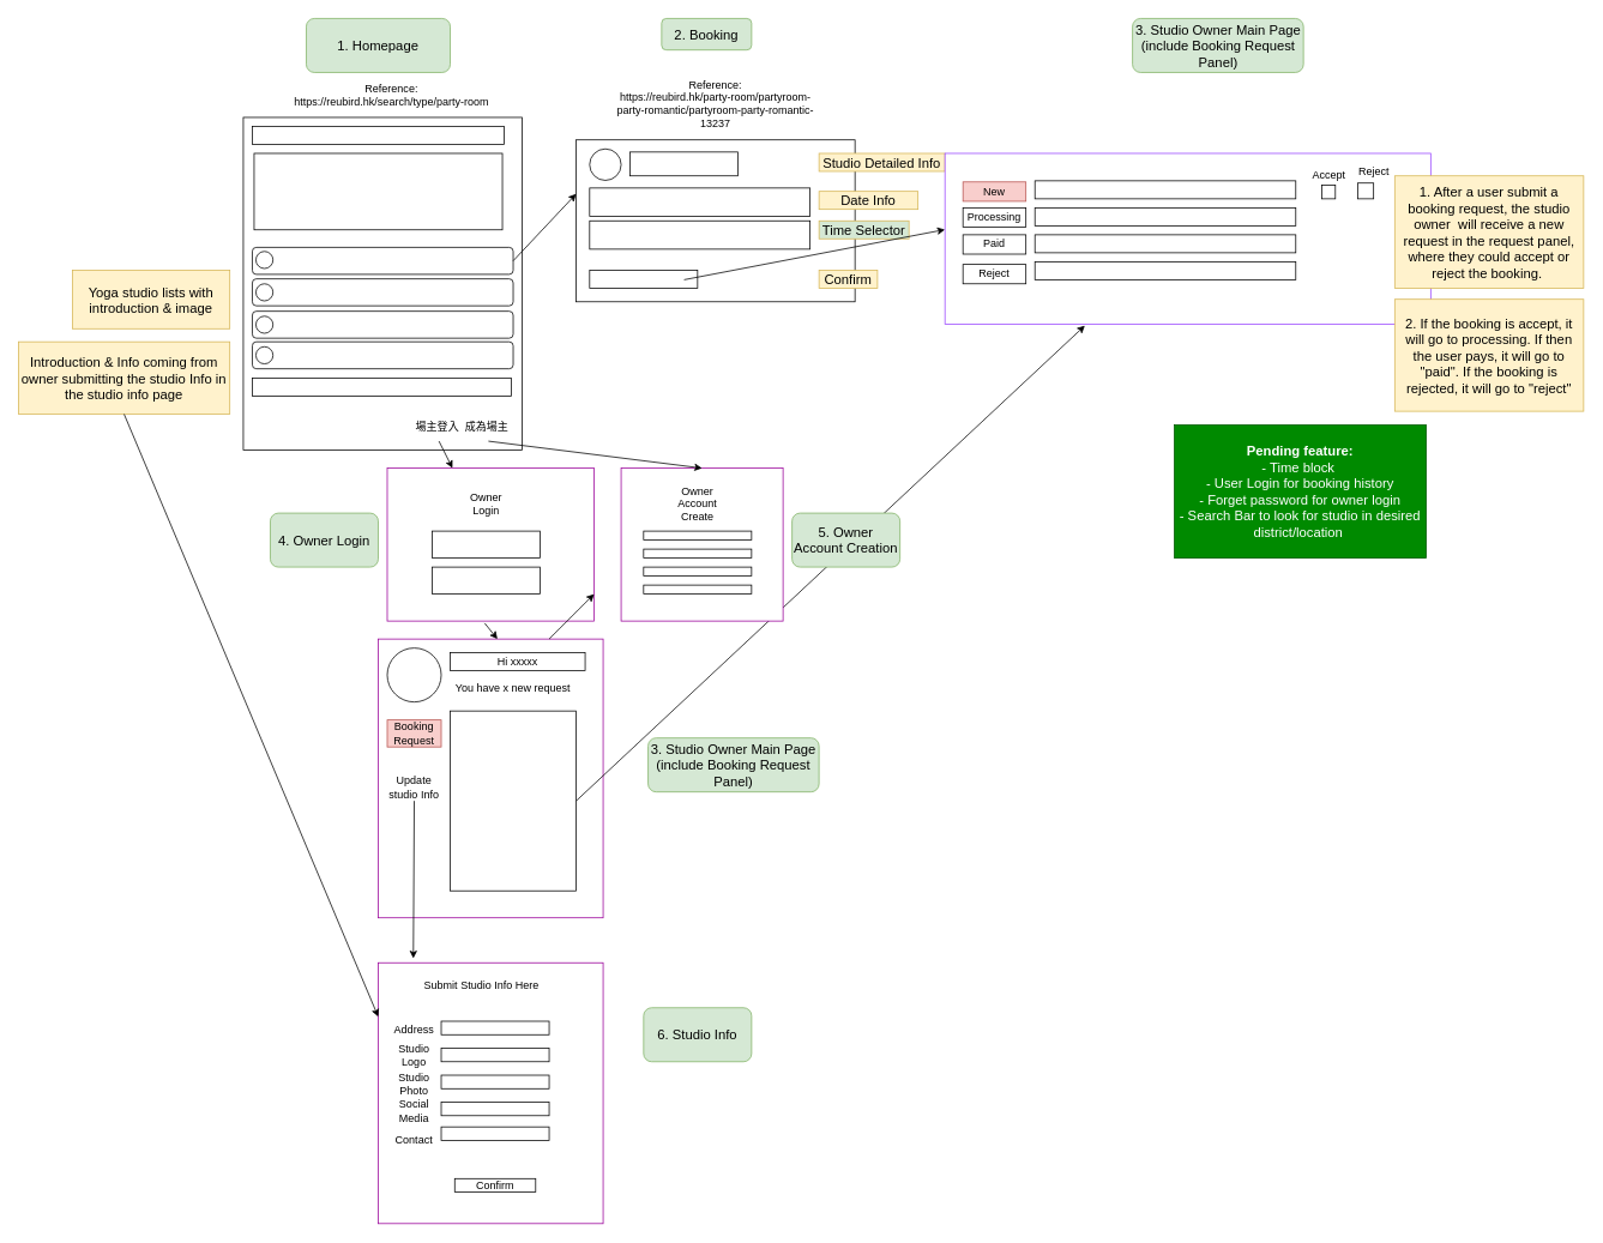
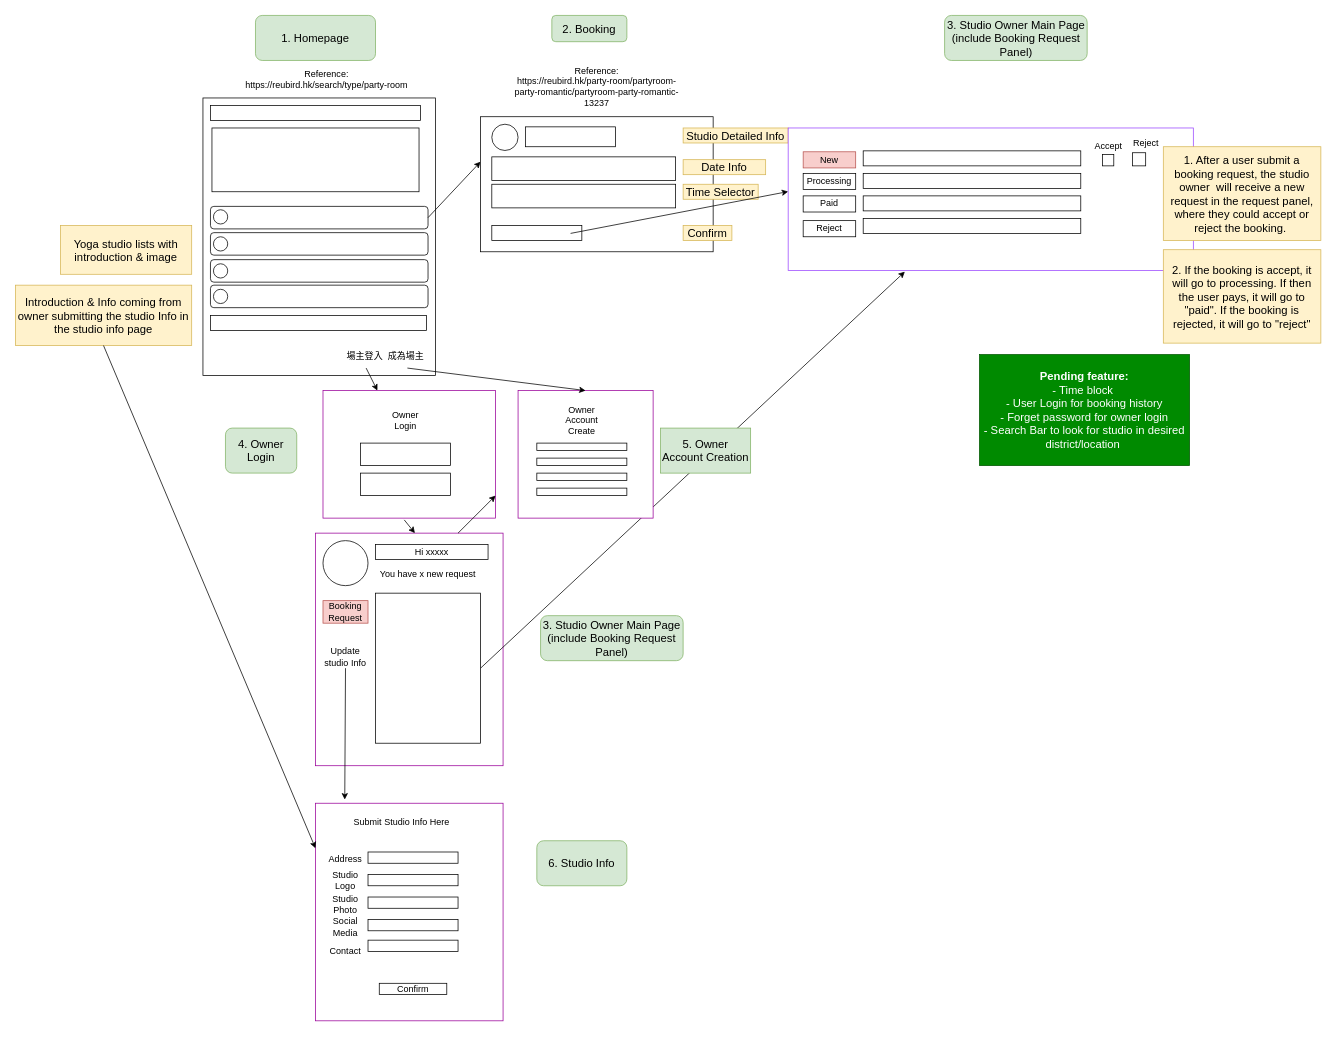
  <mxCell id="0" />
  <mxCell id="1" parent="0" />
  <mxCell id="2" value="" style="rounded=0;whiteSpace=wrap;html=1;" parent="1" vertex="1"><mxGeometry x="270" y="130" width="310" height="370" as="geometry" /></mxCell>
  <mxCell id="3" value="" style="rounded=1;whiteSpace=wrap;html=1;" parent="1" vertex="1"><mxGeometry x="280" y="274.5" width="290" height="30" as="geometry" /></mxCell>
  <mxCell id="4" value="" style="rounded=1;whiteSpace=wrap;html=1;" parent="1" vertex="1"><mxGeometry x="280" y="309.5" width="290" height="30" as="geometry" /></mxCell>
  <mxCell id="5" value="" style="rounded=1;whiteSpace=wrap;html=1;" parent="1" vertex="1"><mxGeometry x="280" y="345.5" width="290" height="30" as="geometry" /></mxCell>
  <mxCell id="6" value="" style="rounded=1;whiteSpace=wrap;html=1;" parent="1" vertex="1"><mxGeometry x="280" y="379.5" width="290" height="30" as="geometry" /></mxCell>
  <mxCell id="7" value="" style="ellipse;whiteSpace=wrap;html=1;aspect=fixed;" parent="1" vertex="1"><mxGeometry x="284" y="279" width="19" height="19" as="geometry" /></mxCell>
  <mxCell id="8" value="" style="ellipse;whiteSpace=wrap;html=1;aspect=fixed;" parent="1" vertex="1"><mxGeometry x="284" y="315" width="19" height="19" as="geometry" /></mxCell>
  <mxCell id="9" value="" style="ellipse;whiteSpace=wrap;html=1;aspect=fixed;" parent="1" vertex="1"><mxGeometry x="284" y="351" width="19" height="19" as="geometry" /></mxCell>
  <mxCell id="10" value="" style="ellipse;whiteSpace=wrap;html=1;aspect=fixed;" parent="1" vertex="1"><mxGeometry x="284" y="385" width="19" height="19" as="geometry" /></mxCell>
  <mxCell id="11" value="&lt;font style=&quot;font-size: 15px;&quot;&gt;Yoga studio lists with introduction &amp;amp; image&lt;/font&gt;" style="rounded=0;whiteSpace=wrap;html=1;fillColor=#fff2cc;strokeColor=#d6b656;" parent="1" vertex="1"><mxGeometry x="80" y="300" width="175" height="65" as="geometry" /></mxCell>
  <mxCell id="12" value="" style="endArrow=classic;html=1;rounded=0;exitX=1;exitY=0.5;exitDx=0;exitDy=0;" parent="1" source="3" edge="1"><mxGeometry width="50" height="50" relative="1" as="geometry"><mxPoint x="470" y="230" as="sourcePoint" /><mxPoint x="640" y="215" as="targetPoint" /></mxGeometry></mxCell>
  <mxCell id="13" value="" style="rounded=0;whiteSpace=wrap;html=1;" parent="1" vertex="1"><mxGeometry x="640" y="155" width="310" height="180" as="geometry" /></mxCell>
  <mxCell id="14" value="" style="ellipse;whiteSpace=wrap;html=1;aspect=fixed;" parent="1" vertex="1"><mxGeometry x="655" y="165" width="35" height="35" as="geometry" /></mxCell>
  <mxCell id="15" value="" style="rounded=0;whiteSpace=wrap;html=1;" parent="1" vertex="1"><mxGeometry x="700" y="168.5" width="120" height="26.5" as="geometry" /></mxCell>
  <mxCell id="16" value="" style="rounded=0;whiteSpace=wrap;html=1;" parent="1" vertex="1"><mxGeometry x="655" y="208.5" width="245" height="31.5" as="geometry" /></mxCell>
  <mxCell id="17" value="" style="rounded=0;whiteSpace=wrap;html=1;" parent="1" vertex="1"><mxGeometry x="655" y="245" width="245" height="31.5" as="geometry" /></mxCell>
  <mxCell id="18" value="&lt;font style=&quot;font-size: 15px;&quot;&gt;Studio Detailed Info&lt;/font&gt;" style="rounded=0;whiteSpace=wrap;html=1;fillColor=#fff2cc;strokeColor=#d6b656;fontSize=15;" parent="1" vertex="1"><mxGeometry x="910" y="170" width="140" height="20" as="geometry" /></mxCell>
  <mxCell id="19" value="&lt;font style=&quot;font-size: 15px;&quot;&gt;Date Info&lt;/font&gt;" style="rounded=0;whiteSpace=wrap;html=1;fillColor=#fff2cc;strokeColor=#d6b656;fontSize=15;" parent="1" vertex="1"><mxGeometry x="910" y="212.25" width="110" height="20" as="geometry" /></mxCell>
- <mxCell id="20" value="&lt;font style=&quot;font-size: 15px;&quot;&gt;Time Selector&lt;/font&gt;" style="rounded=0;whiteSpace=wrap;html=1;fillColor=#d5e8d4;strokeColor=#d6b656;fontSize=15;" parent="1" vertex="1"><mxGeometry x="910" y="245" width="100" height="20" as="geometry" /></mxCell>
+ <mxCell id="20" value="&lt;font style=&quot;font-size: 15px;&quot;&gt;Time Selector&lt;/font&gt;" style="rounded=0;whiteSpace=wrap;html=1;fillColor=#fff2cc;strokeColor=#d6b656;fontSize=15;" parent="1" vertex="1"><mxGeometry x="910" y="245" width="100" height="20" as="geometry" /></mxCell>
  <mxCell id="21" value="" style="rounded=0;whiteSpace=wrap;html=1;" parent="1" vertex="1"><mxGeometry x="655" y="300" width="120" height="20" as="geometry" /></mxCell>
  <mxCell id="22" value="&lt;span style=&quot;font-size: 15px;&quot;&gt;Confirm&lt;/span&gt;" style="rounded=0;whiteSpace=wrap;html=1;fillColor=#fff2cc;strokeColor=#d6b656;fontSize=15;" parent="1" vertex="1"><mxGeometry x="910" y="300" width="65" height="20" as="geometry" /></mxCell>
  <mxCell id="23" value="" style="endArrow=classic;html=1;rounded=0;exitX=1;exitY=0.5;exitDx=0;exitDy=0;entryX=0;entryY=0.446;entryDx=0;entryDy=0;entryPerimeter=0;" parent="1" target="24" edge="1"><mxGeometry width="50" height="50" relative="1" as="geometry"><mxPoint x="760" y="310.5" as="sourcePoint" /><mxPoint x="1050" y="310" as="targetPoint" /></mxGeometry></mxCell>
  <mxCell id="24" value="" style="rounded=0;whiteSpace=wrap;html=1;strokeColor=#9a47ff;" parent="1" vertex="1"><mxGeometry x="1050" y="170" width="540" height="190" as="geometry" /></mxCell>
  <mxCell id="25" value="" style="rounded=0;whiteSpace=wrap;html=1;" parent="1" vertex="1"><mxGeometry x="1150" y="230.5" width="290" height="20" as="geometry" /></mxCell>
  <mxCell id="26" value="" style="rounded=0;whiteSpace=wrap;html=1;" parent="1" vertex="1"><mxGeometry x="282" y="170" width="276" height="85" as="geometry" /></mxCell>
  <mxCell id="27" value="" style="rounded=0;whiteSpace=wrap;html=1;" parent="1" vertex="1"><mxGeometry x="280" y="140" width="280" height="20" as="geometry" /></mxCell>
  <mxCell id="28" value="" style="rounded=0;whiteSpace=wrap;html=1;" parent="1" vertex="1"><mxGeometry x="280" y="420" width="288" height="20" as="geometry" /></mxCell>
  <mxCell id="29" value="場主登入&amp;nbsp; 成為場主&amp;nbsp;" style="text;html=1;strokeColor=none;fillColor=none;align=center;verticalAlign=middle;whiteSpace=wrap;rounded=0;" parent="1" vertex="1"><mxGeometry x="460" y="460" width="110" height="30" as="geometry" /></mxCell>
  <mxCell id="30" value="" style="rounded=0;whiteSpace=wrap;html=1;strokeColor=#990099;" parent="1" vertex="1"><mxGeometry x="420" y="710" width="250" height="310" as="geometry" /></mxCell>
  <mxCell id="31" value="" style="rounded=0;whiteSpace=wrap;html=1;" parent="1" vertex="1"><mxGeometry x="1150" y="260.5" width="290" height="20" as="geometry" /></mxCell>
  <mxCell id="32" value="" style="rounded=0;whiteSpace=wrap;html=1;" parent="1" vertex="1"><mxGeometry x="1150" y="290.5" width="290" height="20" as="geometry" /></mxCell>
  <mxCell id="33" value="&lt;b style=&quot;font-size: 15px;&quot;&gt;Pending feature: &lt;/b&gt;&lt;br style=&quot;font-size: 15px;&quot;&gt;- Time block&amp;nbsp;&lt;br style=&quot;font-size: 15px;&quot;&gt;- User Login for booking history&lt;br&gt;- Forget password for owner login&lt;br&gt;- Search Bar to look for studio in desired district/location&amp;nbsp;" style="text;html=1;strokeColor=#005700;fillColor=#008a00;align=center;verticalAlign=middle;whiteSpace=wrap;rounded=0;fontColor=#ffffff;fontSize=15;" parent="1" vertex="1"><mxGeometry x="1305" y="472" width="280" height="148" as="geometry" /></mxCell>
  <mxCell id="34" value="" style="ellipse;whiteSpace=wrap;html=1;aspect=fixed;" parent="1" vertex="1"><mxGeometry x="430" y="720" width="60" height="60" as="geometry" /></mxCell>
  <mxCell id="35" value="Hi xxxxx" style="rounded=0;whiteSpace=wrap;html=1;" parent="1" vertex="1"><mxGeometry x="500" y="725" width="150" height="20" as="geometry" /></mxCell>
  <mxCell id="36" value="Booking Request" style="text;html=1;strokeColor=#b85450;fillColor=#f8cecc;align=center;verticalAlign=middle;whiteSpace=wrap;rounded=0;" parent="1" vertex="1"><mxGeometry x="430" y="800" width="60" height="30" as="geometry" /></mxCell>
  <mxCell id="37" value="Update studio Info" style="text;html=1;strokeColor=none;fillColor=none;align=center;verticalAlign=middle;whiteSpace=wrap;rounded=0;" parent="1" vertex="1"><mxGeometry x="430" y="860" width="60" height="30" as="geometry" /></mxCell>
  <mxCell id="38" value="" style="endArrow=classic;html=1;rounded=0;entryX=0.288;entryY=1.008;entryDx=0;entryDy=0;entryPerimeter=0;exitX=1;exitY=0.5;exitDx=0;exitDy=0;" parent="1" source="54" target="24" edge="1"><mxGeometry width="50" height="50" relative="1" as="geometry"><mxPoint x="500" y="815" as="sourcePoint" /><mxPoint x="1050" y="450" as="targetPoint" /></mxGeometry></mxCell>
  <mxCell id="39" value="" style="rounded=0;whiteSpace=wrap;html=1;" parent="1" vertex="1"><mxGeometry x="1150" y="200.5" width="290" height="20" as="geometry" /></mxCell>
  <mxCell id="40" value="" style="whiteSpace=wrap;html=1;aspect=fixed;" parent="1" vertex="1"><mxGeometry x="1509" y="203" width="17.5" height="17.5" as="geometry" /></mxCell>
  <mxCell id="41" value="" style="whiteSpace=wrap;html=1;aspect=fixed;" parent="1" vertex="1"><mxGeometry x="1469" y="205.5" width="15" height="15" as="geometry" /></mxCell>
  <mxCell id="42" value="Reject" style="text;html=1;strokeColor=none;fillColor=none;align=center;verticalAlign=middle;whiteSpace=wrap;rounded=0;" parent="1" vertex="1"><mxGeometry x="1496.5" y="176" width="60" height="30" as="geometry" /></mxCell>
  <mxCell id="43" value="New" style="rounded=0;whiteSpace=wrap;html=1;fillColor=#f8cecc;strokeColor=#b85450;" parent="1" vertex="1"><mxGeometry x="1070" y="201.75" width="70" height="21.5" as="geometry" /></mxCell>
  <mxCell id="44" value="Processing" style="rounded=0;whiteSpace=wrap;html=1;" parent="1" vertex="1"><mxGeometry x="1070" y="230.5" width="70" height="21.5" as="geometry" /></mxCell>
  <mxCell id="45" value="Paid" style="rounded=0;whiteSpace=wrap;html=1;" parent="1" vertex="1"><mxGeometry x="1070" y="260.5" width="70" height="21.5" as="geometry" /></mxCell>
  <mxCell id="46" value="Reject" style="rounded=0;whiteSpace=wrap;html=1;" parent="1" vertex="1"><mxGeometry x="1070" y="293.5" width="70" height="21.5" as="geometry" /></mxCell>
  <mxCell id="47" value="Accept" style="text;html=1;strokeColor=none;fillColor=none;align=center;verticalAlign=middle;whiteSpace=wrap;rounded=0;" parent="1" vertex="1"><mxGeometry x="1446.5" y="178.5" width="60" height="30" as="geometry" /></mxCell>
  <mxCell id="48" value="" style="rounded=0;whiteSpace=wrap;html=1;strokeColor=#990099;" parent="1" vertex="1"><mxGeometry x="430" y="520" width="230" height="170" as="geometry" /></mxCell>
  <mxCell id="49" value="Owner Login" style="text;html=1;strokeColor=none;fillColor=none;align=center;verticalAlign=middle;whiteSpace=wrap;rounded=0;" parent="1" vertex="1"><mxGeometry x="510" y="545" width="60" height="30" as="geometry" /></mxCell>
  <mxCell id="50" value="" style="rounded=0;whiteSpace=wrap;html=1;" parent="1" vertex="1"><mxGeometry x="480" y="590" width="120" height="30" as="geometry" /></mxCell>
  <mxCell id="51" value="" style="rounded=0;whiteSpace=wrap;html=1;" parent="1" vertex="1"><mxGeometry x="480" y="630" width="120" height="30" as="geometry" /></mxCell>
  <mxCell id="52" value="" style="endArrow=classic;html=1;rounded=0;exitX=0.25;exitY=1;exitDx=0;exitDy=0;" parent="1" source="29" target="48" edge="1"><mxGeometry width="50" height="50" relative="1" as="geometry"><mxPoint x="690" y="670" as="sourcePoint" /><mxPoint x="740" y="620" as="targetPoint" /></mxGeometry></mxCell>
  <mxCell id="53" value="" style="endArrow=classic;html=1;rounded=0;exitX=0.471;exitY=1.014;exitDx=0;exitDy=0;exitPerimeter=0;entryX=0.53;entryY=0;entryDx=0;entryDy=0;entryPerimeter=0;" parent="1" source="48" target="30" edge="1"><mxGeometry width="50" height="50" relative="1" as="geometry"><mxPoint x="690" y="780" as="sourcePoint" /><mxPoint x="740" y="730" as="targetPoint" /></mxGeometry></mxCell>
  <mxCell id="54" value="" style="rounded=0;whiteSpace=wrap;html=1;" parent="1" vertex="1"><mxGeometry x="500" y="790" width="140" height="200" as="geometry" /></mxCell>
  <mxCell id="55" value="You have x new request" style="text;html=1;strokeColor=none;fillColor=none;align=center;verticalAlign=middle;whiteSpace=wrap;rounded=0;" parent="1" vertex="1"><mxGeometry x="500" y="750" width="140" height="30" as="geometry" /></mxCell>
  <mxCell id="56" value="&lt;font style=&quot;font-size: 15px;&quot;&gt;1. Homepage&lt;/font&gt;" style="rounded=1;whiteSpace=wrap;html=1;fillColor=#d5e8d4;strokeColor=#82b366;" parent="1" vertex="1"><mxGeometry x="340" y="20" width="160" height="60" as="geometry" /></mxCell>
  <mxCell id="57" value="&lt;font style=&quot;font-size: 15px;&quot;&gt;2. Booking&lt;/font&gt;" style="rounded=1;whiteSpace=wrap;html=1;fillColor=#d5e8d4;strokeColor=#82b366;" parent="1" vertex="1"><mxGeometry x="735" y="20" width="100" height="35" as="geometry" /></mxCell>
- <mxCell id="58" value="4. Owner Login" style="rounded=1;whiteSpace=wrap;html=1;fillColor=#d5e8d4;strokeColor=#82b366;fontSize=15;" parent="1" vertex="1"><mxGeometry x="300" y="570" width="120" height="60" as="geometry" /></mxCell>
+ <mxCell id="58" value="4. Owner Login" style="rounded=1;whiteSpace=wrap;html=1;fillColor=#d5e8d4;strokeColor=#82b366;fontSize=15;" parent="1" vertex="1"><mxGeometry x="300" y="570" width="95" height="60" as="geometry" /></mxCell>
  <mxCell id="59" value="3. Studio Owner Main Page (include Booking Request Panel)" style="rounded=1;whiteSpace=wrap;html=1;fillColor=#d5e8d4;strokeColor=#82b366;fontSize=15;" parent="1" vertex="1"><mxGeometry x="720" y="820" width="190" height="60" as="geometry" /></mxCell>
  <mxCell id="60" value="" style="rounded=0;whiteSpace=wrap;html=1;strokeColor=#990099;" parent="1" vertex="1"><mxGeometry x="690" y="520" width="180" height="170" as="geometry" /></mxCell>
  <mxCell id="61" value="Owner Account Create" style="text;html=1;strokeColor=none;fillColor=none;align=center;verticalAlign=middle;whiteSpace=wrap;rounded=0;" parent="1" vertex="1"><mxGeometry x="745" y="545" width="60" height="30" as="geometry" /></mxCell>
  <mxCell id="62" value="" style="rounded=0;whiteSpace=wrap;html=1;" parent="1" vertex="1"><mxGeometry x="715" y="590" width="120" height="10" as="geometry" /></mxCell>
  <mxCell id="63" value="" style="rounded=0;whiteSpace=wrap;html=1;" parent="1" vertex="1"><mxGeometry x="715" y="630" width="120" height="10" as="geometry" /></mxCell>
  <mxCell id="64" value="" style="rounded=0;whiteSpace=wrap;html=1;" parent="1" vertex="1"><mxGeometry x="715" y="610" width="120" height="10" as="geometry" /></mxCell>
- <mxCell id="65" value="5. Owner Account Creation" style="rounded=1;whiteSpace=wrap;html=1;fillColor=#d5e8d4;strokeColor=#82b366;fontSize=15;" parent="1" vertex="1"><mxGeometry x="880" y="570" width="120" height="60" as="geometry" /></mxCell>
+ <mxCell id="65" value="5. Owner Account Creation" style="whiteSpace=wrap;html=1;fillColor=#d5e8d4;strokeColor=#82b366;fontSize=15;rounded=0;" parent="1" vertex="1"><mxGeometry x="880" y="570" width="120" height="60" as="geometry" /></mxCell>
  <mxCell id="66" value="" style="endArrow=classic;html=1;rounded=0;exitX=0.75;exitY=1;exitDx=0;exitDy=0;entryX=0.5;entryY=0;entryDx=0;entryDy=0;" parent="1" source="29" target="60" edge="1"><mxGeometry width="50" height="50" relative="1" as="geometry"><mxPoint x="590" y="500" as="sourcePoint" /><mxPoint x="640" y="450" as="targetPoint" /></mxGeometry></mxCell>
  <mxCell id="67" value="" style="rounded=0;whiteSpace=wrap;html=1;" parent="1" vertex="1"><mxGeometry x="715" y="650" width="120" height="10" as="geometry" /></mxCell>
  <mxCell id="68" value="6. Studio Info" style="rounded=1;whiteSpace=wrap;html=1;fillColor=#d5e8d4;strokeColor=#82b366;fontSize=15;" parent="1" vertex="1"><mxGeometry x="715" y="1120" width="120" height="60" as="geometry" /></mxCell>
  <mxCell id="69" value="Reference: https://reubird.hk/search/type/party-room" style="text;html=1;strokeColor=none;fillColor=none;align=center;verticalAlign=middle;whiteSpace=wrap;rounded=0;" parent="1" vertex="1"><mxGeometry x="320" y="90" width="230" height="30" as="geometry" /></mxCell>
  <mxCell id="70" value="" style="group" parent="1" connectable="0" vertex="1"><mxGeometry x="420" y="1070" width="250" height="290" as="geometry" /></mxCell>
  <mxCell id="71" value="" style="rounded=0;whiteSpace=wrap;html=1;strokeColor=#990099;" parent="70" vertex="1"><mxGeometry width="250" height="290" as="geometry" /></mxCell>
  <mxCell id="72" value="" style="rounded=0;whiteSpace=wrap;html=1;" parent="70" vertex="1"><mxGeometry x="70" y="65" width="120" height="15" as="geometry" /></mxCell>
  <mxCell id="73" value="" style="rounded=0;whiteSpace=wrap;html=1;" parent="70" vertex="1"><mxGeometry x="70" y="95" width="120" height="15" as="geometry" /></mxCell>
  <mxCell id="74" value="" style="rounded=0;whiteSpace=wrap;html=1;" parent="70" vertex="1"><mxGeometry x="70" y="125" width="120" height="15" as="geometry" /></mxCell>
  <mxCell id="75" value="" style="rounded=0;whiteSpace=wrap;html=1;" parent="70" vertex="1"><mxGeometry x="70" y="155" width="120" height="15" as="geometry" /></mxCell>
  <mxCell id="76" value="" style="rounded=0;whiteSpace=wrap;html=1;" parent="70" vertex="1"><mxGeometry x="70" y="182.5" width="120" height="15" as="geometry" /></mxCell>
  <mxCell id="77" value="Address" style="text;html=1;strokeColor=none;fillColor=none;align=center;verticalAlign=middle;whiteSpace=wrap;rounded=0;" parent="70" vertex="1"><mxGeometry x="10" y="60" width="60" height="30" as="geometry" /></mxCell>
  <mxCell id="78" value="Studio Logo" style="text;html=1;strokeColor=none;fillColor=none;align=center;verticalAlign=middle;whiteSpace=wrap;rounded=0;" parent="70" vertex="1"><mxGeometry x="10" y="87.5" width="60" height="30" as="geometry" /></mxCell>
  <mxCell id="79" value="Studio Photo" style="text;html=1;strokeColor=none;fillColor=none;align=center;verticalAlign=middle;whiteSpace=wrap;rounded=0;" parent="70" vertex="1"><mxGeometry x="10" y="120" width="60" height="30" as="geometry" /></mxCell>
  <mxCell id="80" value="Social Media" style="text;html=1;strokeColor=none;fillColor=none;align=center;verticalAlign=middle;whiteSpace=wrap;rounded=0;" parent="70" vertex="1"><mxGeometry x="10" y="150" width="60" height="30" as="geometry" /></mxCell>
  <mxCell id="81" value="Contact" style="text;html=1;strokeColor=none;fillColor=none;align=center;verticalAlign=middle;whiteSpace=wrap;rounded=0;" parent="70" vertex="1"><mxGeometry x="10" y="182.5" width="60" height="30" as="geometry" /></mxCell>
  <mxCell id="82" value="Confirm" style="rounded=0;whiteSpace=wrap;html=1;" parent="70" vertex="1"><mxGeometry x="85" y="240" width="90" height="15" as="geometry" /></mxCell>
  <mxCell id="83" value="Submit Studio Info Here" style="text;html=1;strokeColor=none;fillColor=none;align=center;verticalAlign=middle;whiteSpace=wrap;rounded=0;" parent="70" vertex="1"><mxGeometry x="40" y="10" width="150" height="30" as="geometry" /></mxCell>
  <mxCell id="84" value="" style="endArrow=classic;html=1;rounded=0;exitX=0.5;exitY=1;exitDx=0;exitDy=0;entryX=0.156;entryY=-0.017;entryDx=0;entryDy=0;entryPerimeter=0;" parent="1" source="37" target="71" edge="1"><mxGeometry width="50" height="50" relative="1" as="geometry"><mxPoint x="620" y="950" as="sourcePoint" /><mxPoint x="670" y="900" as="targetPoint" /></mxGeometry></mxCell>
  <mxCell id="85" value="&lt;font style=&quot;font-size: 15px;&quot;&gt;Introduction &amp;amp; Info coming from owner submitting the studio Info in the studio info page&lt;/font&gt;" style="rounded=0;whiteSpace=wrap;html=1;fillColor=#fff2cc;strokeColor=#d6b656;" parent="1" vertex="1"><mxGeometry x="20" y="379.5" width="235" height="80.5" as="geometry" /></mxCell>
  <mxCell id="86" value="" style="endArrow=classic;html=1;rounded=0;" parent="1" edge="1"><mxGeometry width="50" height="50" relative="1" as="geometry"><mxPoint x="610" y="710" as="sourcePoint" /><mxPoint x="660" y="660" as="targetPoint" /></mxGeometry></mxCell>
  <mxCell id="87" value="" style="endArrow=classic;html=1;rounded=0;exitX=0.5;exitY=1;exitDx=0;exitDy=0;" parent="1" source="85" edge="1"><mxGeometry width="50" height="50" relative="1" as="geometry"><mxPoint x="610" y="710" as="sourcePoint" /><mxPoint x="420" y="1130" as="targetPoint" /></mxGeometry></mxCell>
  <mxCell id="88" value="Reference: &lt;br&gt;https://reubird.hk/party-room/partyroom-party-romantic/partyroom-party-romantic-13237" style="text;html=1;strokeColor=none;fillColor=none;align=center;verticalAlign=middle;whiteSpace=wrap;rounded=0;" parent="1" vertex="1"><mxGeometry x="680" y="100" width="230" height="30" as="geometry" /></mxCell>
  <mxCell id="89" value="&lt;font style=&quot;font-size: 15px;&quot;&gt;1. After a user submit a booking request, the studio owner&amp;nbsp; will receive a new request in the request panel, where they could accept or reject the booking.&amp;nbsp;&lt;/font&gt;" style="rounded=0;whiteSpace=wrap;html=1;fillColor=#fff2cc;strokeColor=#d6b656;fontSize=15;" parent="1" vertex="1"><mxGeometry x="1550" y="195" width="210" height="125" as="geometry" /></mxCell>
  <mxCell id="90" value="&lt;font style=&quot;font-size: 15px;&quot;&gt;2. If the booking is accept, it will go to processing. If then the user pays, it will go to &quot;paid&quot;. If the booking is rejected, it will go to &quot;reject&quot;&lt;/font&gt;" style="rounded=0;whiteSpace=wrap;html=1;fillColor=#fff2cc;strokeColor=#d6b656;fontSize=15;" parent="1" vertex="1"><mxGeometry x="1550" y="332.25" width="210" height="124.5" as="geometry" /></mxCell>
  <mxCell id="91" value="3. Studio Owner Main Page (include Booking Request Panel)" style="rounded=1;whiteSpace=wrap;html=1;fillColor=#d5e8d4;strokeColor=#82b366;fontSize=15;" parent="1" vertex="1"><mxGeometry x="1258.5" y="20" width="190" height="60" as="geometry" /></mxCell>
